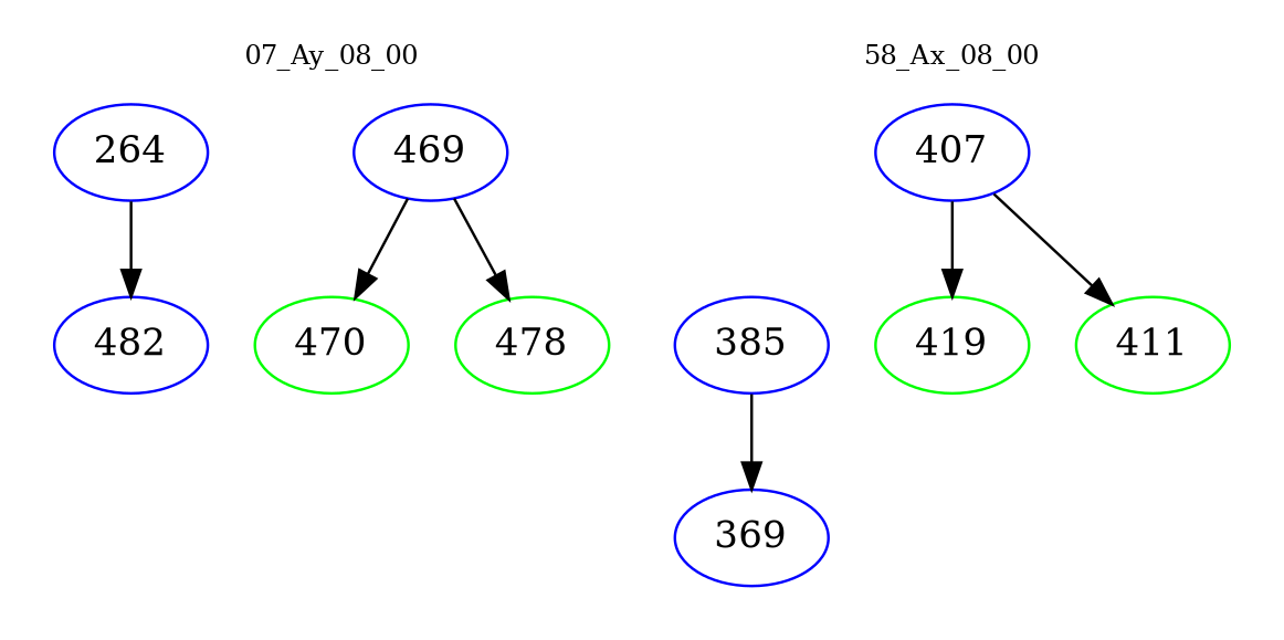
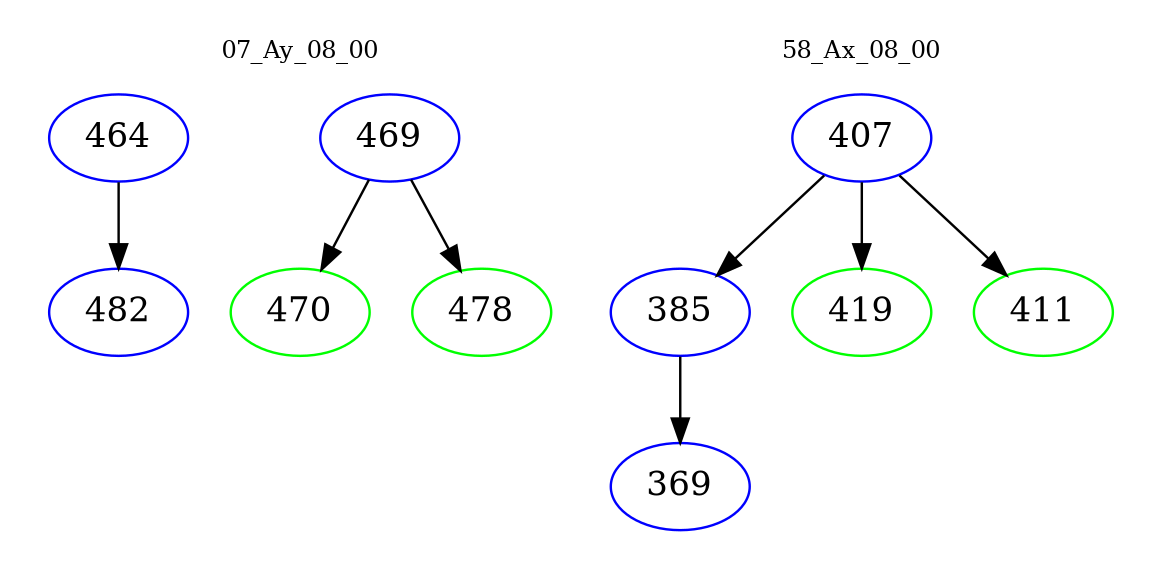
  digraph {
    node [color=blue]
    edge [color=black]
    n1 [label=469]
-   n2 [label=264]
+   n2 [label=464]
    n3 [color=green label=470]
    n4 [color=green label=478]
    n5 [label=482]
    n6 [label=407]
    n7 [label=385]
    n8 [color=green label=419]
    n9 [color=green label=411]
    n10 [label=369]
    subgraph cluster_1 {
      color=white
      fontsize=10
      label="07_Ay_08_00"
      n1
      n2
      n3
      n4
      n5
    }
    subgraph cluster_2 {
      color=white
      fontsize=10
      label="58_Ax_08_00"
      n6
      n7
      n8
      n9
      n10
    }
    n1 -> n3
    n1 -> n4
    n2 -> n5
+   n6 -> n7
    n6 -> n8
    n6 -> n9
    n7 -> n10
  }
